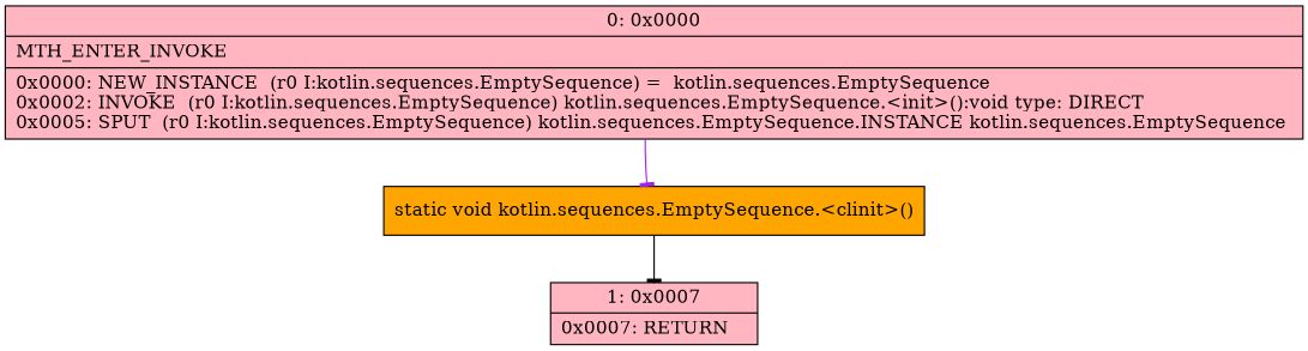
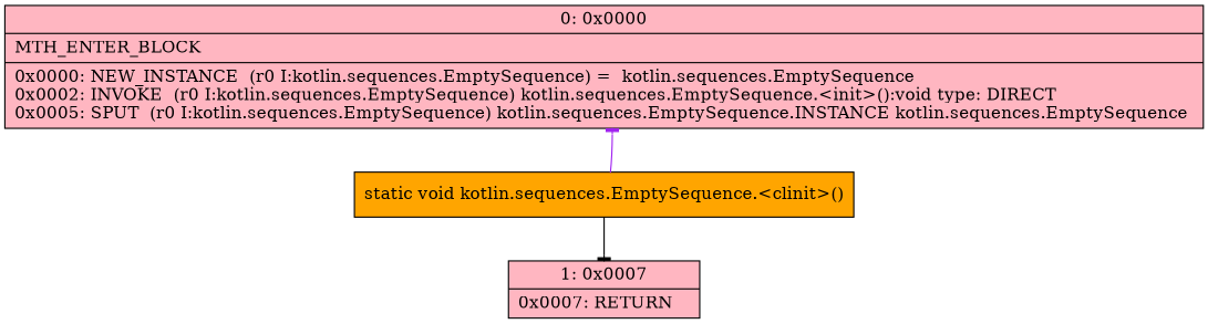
  digraph {
    node [fillcolor=lightpink shape=record style=filled]
    edge [arrowhead=tee]
-   n1 [label="{0\:\ 0x0000|MTH_ENTER_INVOKE\l|0x0000: NEW_INSTANCE  (r0 I:kotlin.sequences.EmptySequence) =  kotlin.sequences.EmptySequence \l0x0002: INVOKE  (r0 I:kotlin.sequences.EmptySequence) kotlin.sequences.EmptySequence.\<init\>():void type: DIRECT \l0x0005: SPUT  (r0 I:kotlin.sequences.EmptySequence) kotlin.sequences.EmptySequence.INSTANCE kotlin.sequences.EmptySequence \l}"]
+   n1 [label="{0\:\ 0x0000|MTH_ENTER_BLOCK\l|0x0000: NEW_INSTANCE  (r0 I:kotlin.sequences.EmptySequence) =  kotlin.sequences.EmptySequence \l0x0002: INVOKE  (r0 I:kotlin.sequences.EmptySequence) kotlin.sequences.EmptySequence.\<init\>():void type: DIRECT \l0x0005: SPUT  (r0 I:kotlin.sequences.EmptySequence) kotlin.sequences.EmptySequence.INSTANCE kotlin.sequences.EmptySequence \l}"]
    n2 [label="{1\:\ 0x0007|0x0007: RETURN   \l}"]
    n3 [fillcolor=orange label="{static void kotlin.sequences.EmptySequence.\<clinit\>() }"]
-   n1 -> n3 [color=purple]
+   n3 -> n1 [color=purple]
    n3 -> n2 [color=black]
  }
